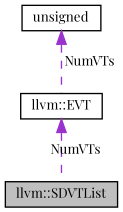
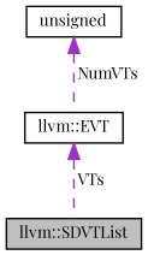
  digraph {
    fontname="Playfair Display"
    node [color=black fontname="Playfair Display" fontsize=10 shape=box]
    edge [color=darkorchid3 dir=back fontname="Playfair Display" fontsize=10 labelfontname=Helvetica labelfontsize=10 style=dashed]
    n1 [fillcolor=grey75 fontcolor=black height=0.2 label="llvm::SDVTList" style=filled width=0.4]
    n2 [height=0.2 label="llvm::EVT" width=0.4]
    n3 [height=0.2 label=unsigned width=0.4]
-   n2 -> n1 [label=" NumVTs"]
+   n2 -> n1 [label=" VTs"]
    n3 -> n2 [label=" NumVTs"]
  }
